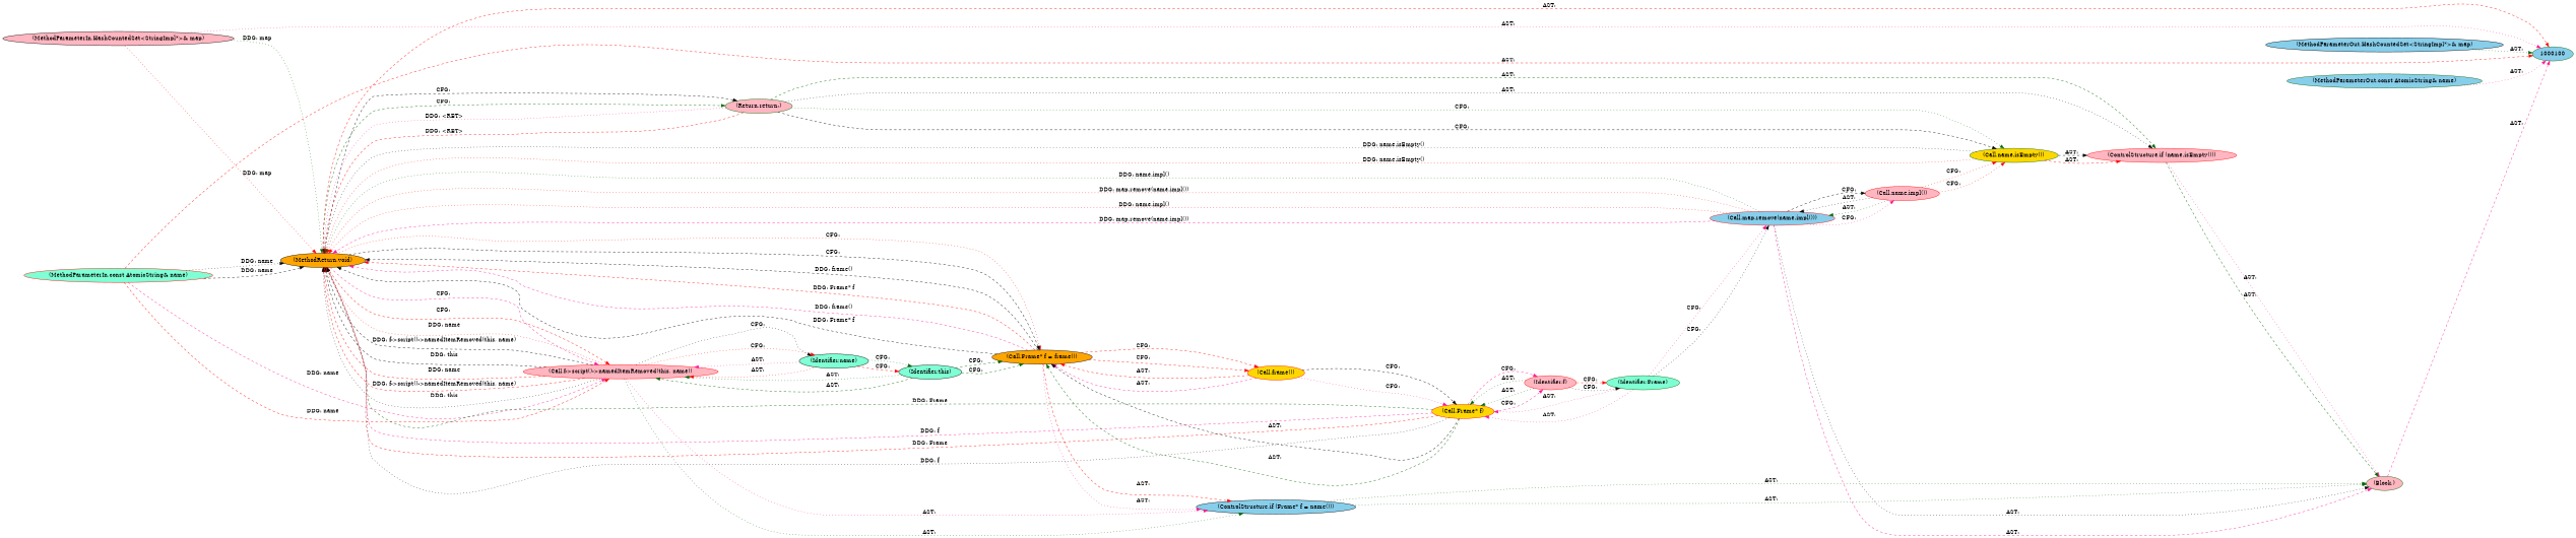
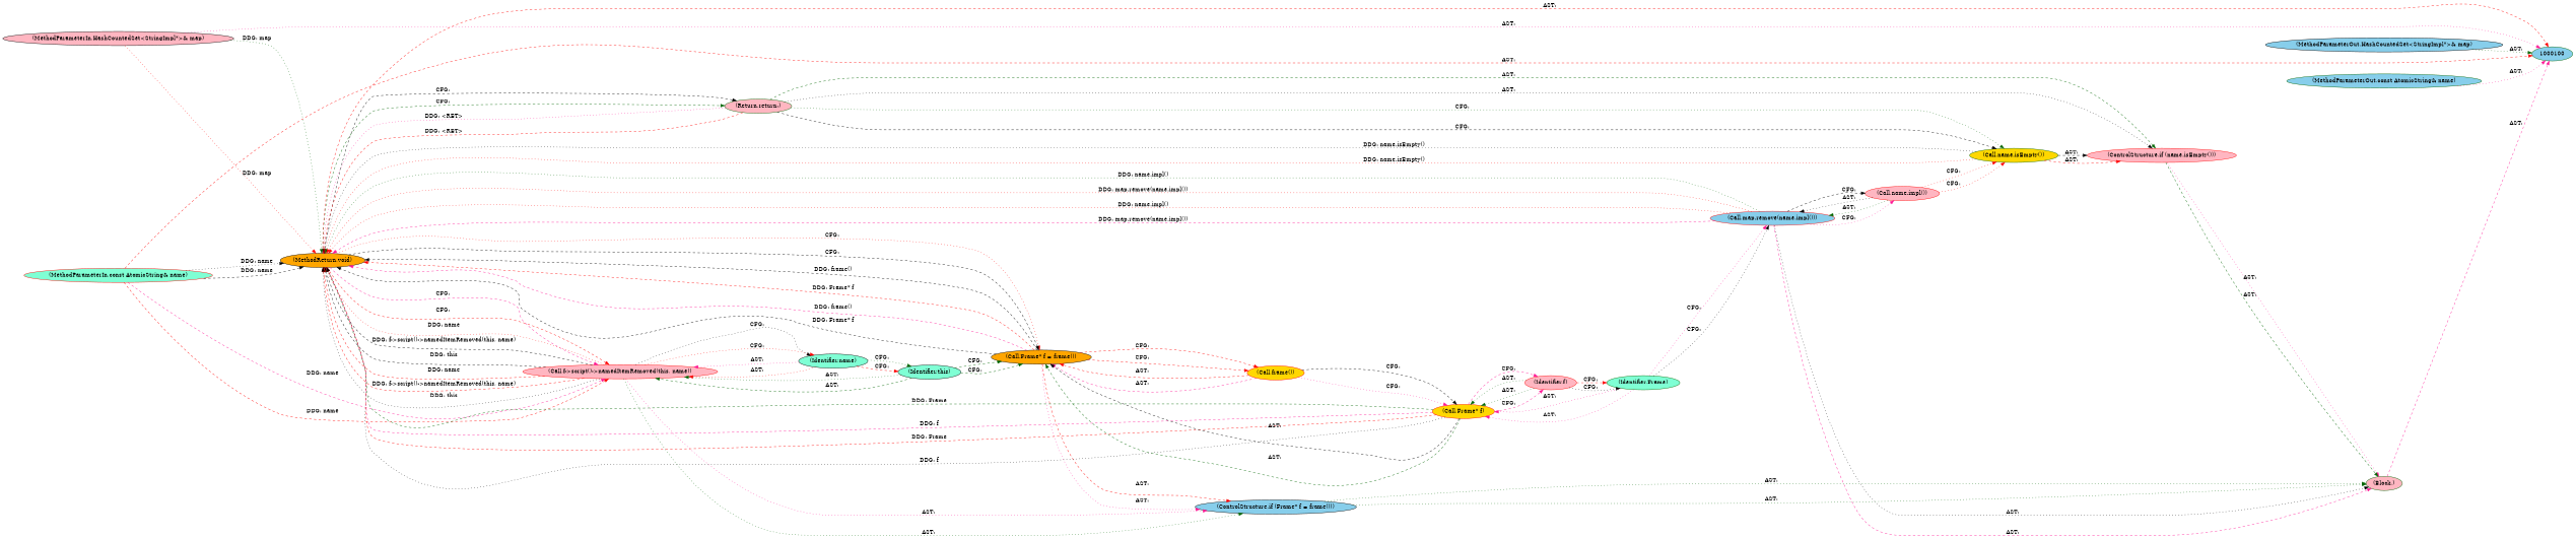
  digraph {
    rankdir=LR
    node [color=red fillcolor=lightpink style=filled]
    edge [color=red style=dashed]
    n1 [color=black fillcolor=orange label="(MethodReturn,void)"]
    n2 [color=darkgreen label="(Return,return;)"]
    n3 [color=black fillcolor=orange label="(Call,Frame* f = frame())"]
    n4 [label="(Call,f->script()->namedItemRemoved(this, name))"]
    1000100 [color=darkgreen fillcolor=skyblue]
    n6 [label="(ControlStructure,if (name.isEmpty()))"]
    n7 [color=darkgreen fillcolor=gold label="(Call,name.isEmpty())"]
    n8 [fillcolor=gold label="(Call,frame())"]
-   n9 [color=black fillcolor=skyblue label="(ControlStructure,if (Frame* f = name()))"]
+   n9 [color=black fillcolor=skyblue label="(ControlStructure,if (Frame* f = frame()))"]
    n10 [color=black fillcolor=aquamarine label="(Identifier,name)"]
    n11 [color=black label="(MethodParameterIn,HashCountedSet<StringImpl*>& map)"]
    n12 [color=black fillcolor=skyblue label="(MethodParameterOut,HashCountedSet<StringImpl*>& map)"]
    n13 [fillcolor=aquamarine label="(MethodParameterIn,const AtomicString& name)"]
    n14 [color=darkgreen fillcolor=skyblue label="(MethodParameterOut,const AtomicString& name)"]
    n15 [color=darkgreen label="(Block,)"]
    n16 [label="(Call,name.impl())"]
    n17 [fillcolor=skyblue label="(Call,map.remove(name.impl()))"]
    n18 [label="(Identifier,f)"]
    n19 [fillcolor=gold label="(Call,Frame* f)"]
    n20 [color=darkgreen fillcolor=aquamarine label="(Identifier,Frame)"]
    n21 [color=black fillcolor=aquamarine label="(Identifier,this)"]
    n1 -> n2 [color=black label="CFG: "]
    n1 -> n2 [color=darkgreen label="CFG: "]
    n1 -> n3 [label="CFG: " style=dotted]
    n1 -> n3 [color=black label="CFG: "]
    n1 -> n4 [color=deeppink label="CFG: "]
    n1 -> n4 [label="CFG: "]
    n1 -> 1000100 [label="AST: "]
    n2 -> n1 [color=deeppink label="DDG: <RET>" style=dotted]
    n2 -> n1 [label="DDG: <RET>"]
    n2 -> n6 [color=darkgreen label="AST: "]
    n2 -> n6 [color=black label="AST: " style=dotted]
    n2 -> n7 [color=darkgreen label="CFG: " style=dotted]
    n2 -> n7 [color=black label="CFG: "]
    n3 -> n1 [color=black label="DDG: frame()"]
    n3 -> n1 [label="DDG: Frame* f"]
    n3 -> n1 [color=deeppink label="DDG: frame()"]
    n3 -> n1 [color=black label="DDG: Frame* f"]
    n3 -> n8 [label="CFG: "]
    n3 -> n8 [label="CFG: "]
    n3 -> n9 [label="AST: "]
    n3 -> n9 [color=deeppink label="AST: " style=dotted]
    n4 -> n1 [label="DDG: name" style=dotted]
    n4 -> n1 [color=black label="DDG: f->script()->namedItemRemoved(this, name)"]
    n4 -> n1 [color=black label="DDG: this"]
    n4 -> n1 [label="DDG: name"]
    n4 -> n1 [label="DDG: f->script()->namedItemRemoved(this, name)"]
    n4 -> n1 [color=black label="DDG: this" style=dotted]
    n4 -> n9 [color=deeppink label="AST: " style=dotted]
    n4 -> n9 [color=darkgreen label="AST: " style=dotted]
    n4 -> n10 [color=black label="CFG: " style=dotted]
    n4 -> n10 [label="CFG: " style=dotted]
    n6 -> n15 [color=deeppink label="AST: " style=dotted]
    n6 -> n15 [color=darkgreen label="AST: "]
    n7 -> n1 [color=black label="DDG: name.isEmpty()" style=dotted]
    n7 -> n1 [label="DDG: name.isEmpty()" style=dotted]
    n7 -> n6 [color=black label="AST: "]
    n7 -> n6 [label="AST: "]
    n8 -> n3 [label="AST: "]
    n8 -> n3 [color=deeppink label="AST: "]
    n8 -> n19 [color=black label="CFG: "]
    n8 -> n19 [color=deeppink label="CFG: " style=dotted]
    n9 -> n15 [color=darkgreen label="AST: " style=dotted]
    n9 -> n15 [color=darkgreen label="AST: " style=dotted]
    n10 -> n4 [color=deeppink label="AST: " style=dotted]
    n10 -> n4 [label="AST: " style=dotted]
    n10 -> n21 [color=darkgreen label="CFG: " style=dotted]
    n10 -> n21 [label="CFG: "]
    n11 -> n1 [color=darkgreen label="DDG: map" style=dotted]
    n11 -> n1 [label="DDG: map" style=dotted]
    n11 -> 1000100 [color=deeppink label="AST: " style=dotted]
    n12 -> 1000100 [color=darkgreen label="AST: " style=dotted]
    n13 -> n1 [color=black label="DDG: name" style=dotted]
    n13 -> n1 [color=black label="DDG: name"]
    n13 -> n4 [color=deeppink label="DDG: name"]
    n13 -> n4 [label="DDG: name"]
    n13 -> 1000100 [label="AST: "]
    n14 -> 1000100 [color=deeppink label="AST: " style=dotted]
    n15 -> 1000100 [color=deeppink label="AST: "]
    n16 -> n7 [label="CFG: " style=dotted]
    n16 -> n7 [label="CFG: " style=dotted]
    n16 -> n17 [color=black label="AST: " style=dotted]
    n16 -> n17 [color=darkgreen label="AST: " style=dotted]
    n17 -> n1 [color=darkgreen label="DDG: name.impl()" style=dotted]
    n17 -> n1 [label="DDG: map.remove(name.impl())" style=dotted]
    n17 -> n1 [label="DDG: name.impl()" style=dotted]
    n17 -> n1 [color=deeppink label="DDG: map.remove(name.impl())"]
    n17 -> n15 [color=black label="AST: " style=dotted]
    n17 -> n15 [color=deeppink label="AST: "]
    n17 -> n16 [color=deeppink label="CFG: " style=dotted]
    n17 -> n16 [color=black label="CFG: "]
    n18 -> n19 [color=darkgreen label="AST: " style=dotted]
    n18 -> n19 [color=darkgreen label="AST: " style=dotted]
    n18 -> n20 [label="CFG: "]
    n18 -> n20 [color=black label="CFG: " style=dotted]
    n19 -> n1 [color=darkgreen label="DDG: Frame"]
    n19 -> n1 [color=deeppink label="DDG: f"]
    n19 -> n1 [label="DDG: Frame"]
    n19 -> n1 [color=black label="DDG: f" style=dotted]
    n19 -> n3 [color=black label="AST: "]
    n19 -> n3 [color=darkgreen label="AST: "]
    n19 -> n18 [color=deeppink label="CFG: "]
    n19 -> n18 [color=deeppink label="CFG: "]
    n20 -> n17 [color=deeppink label="CFG: " style=dotted]
    n20 -> n17 [color=black label="CFG: " style=dotted]
    n20 -> n19 [color=deeppink label="AST: " style=dotted]
    n20 -> n19 [color=deeppink label="AST: " style=dotted]
    n21 -> n3 [color=darkgreen label="CFG: "]
    n21 -> n3 [color=darkgreen label="CFG: "]
    n21 -> n4 [color=darkgreen label="AST: " style=dotted]
    n21 -> n4 [color=darkgreen label="AST: "]
  }
